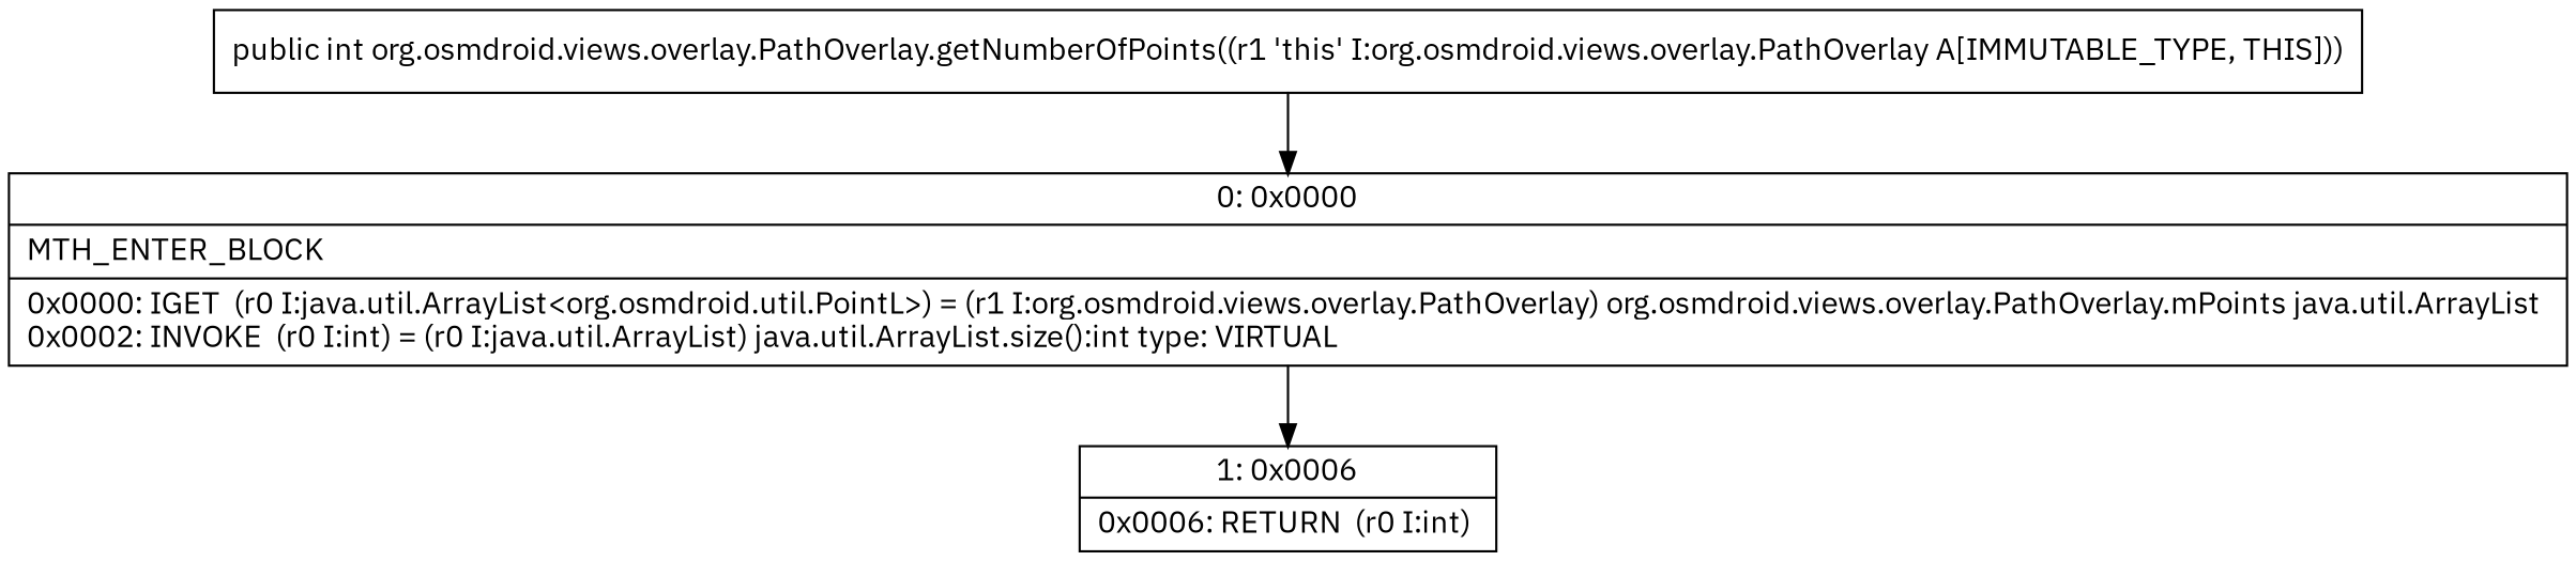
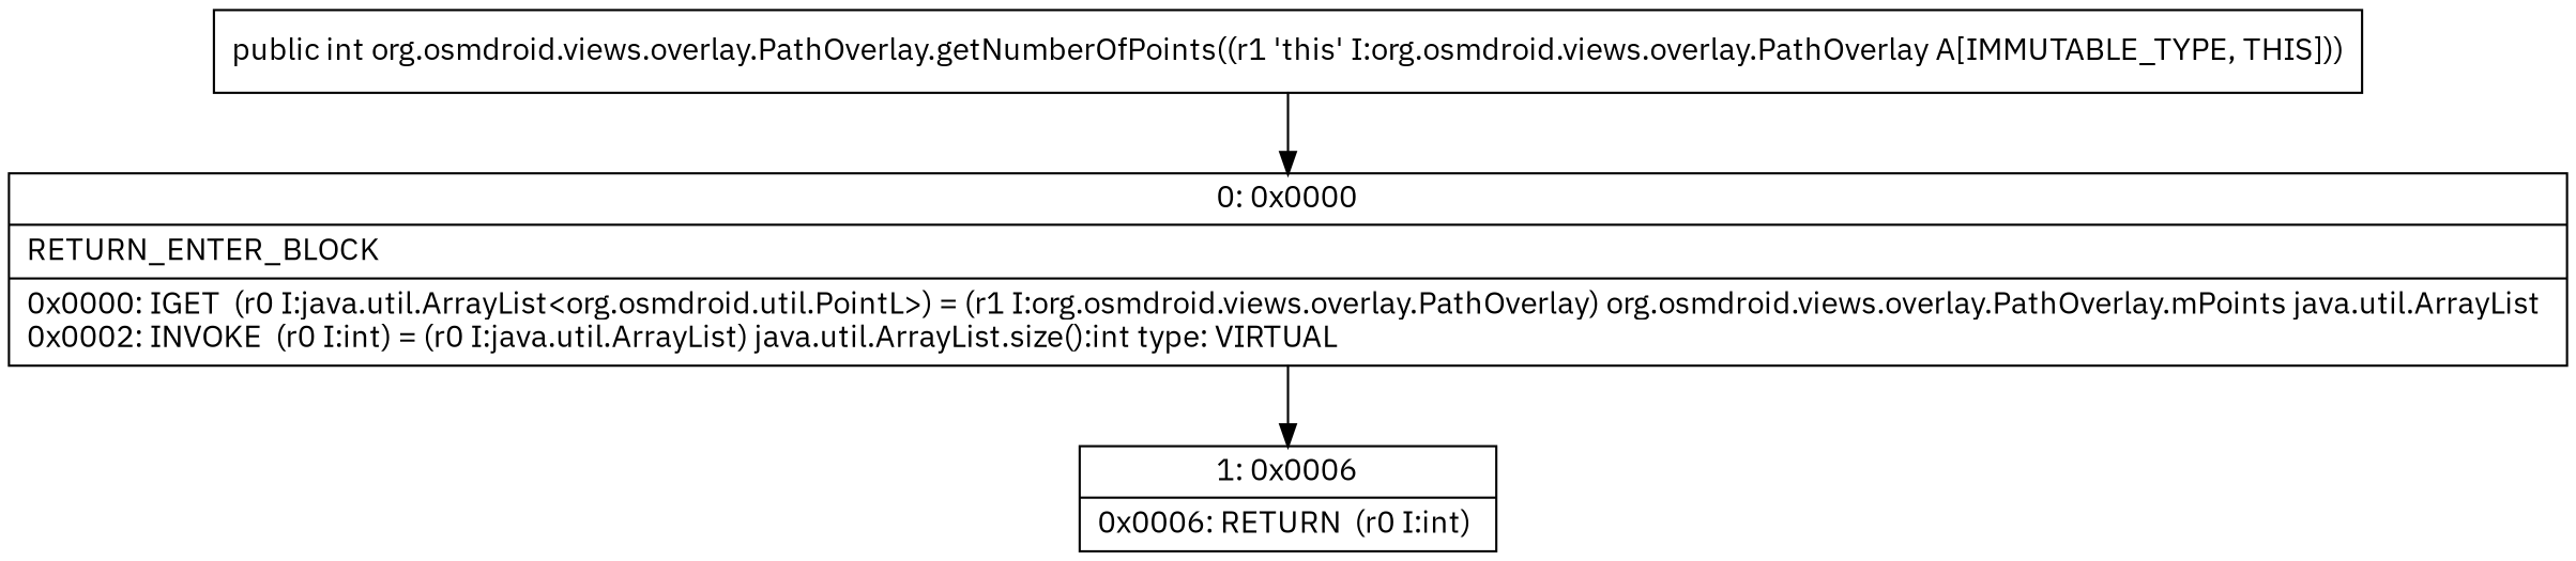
  digraph {
    fontname="IBM Plex Sans"
    node [shape=record fontname="IBM Plex Sans"]
    edge [fontname="IBM Plex Sans"]
-   n1 [label="{0\:\ 0x0000|MTH_ENTER_BLOCK\l|0x0000: IGET  (r0 I:java.util.ArrayList\<org.osmdroid.util.PointL\>) = (r1 I:org.osmdroid.views.overlay.PathOverlay) org.osmdroid.views.overlay.PathOverlay.mPoints java.util.ArrayList \l0x0002: INVOKE  (r0 I:int) = (r0 I:java.util.ArrayList) java.util.ArrayList.size():int type: VIRTUAL \l}"]
+   n1 [label="{0\:\ 0x0000|RETURN_ENTER_BLOCK\l|0x0000: IGET  (r0 I:java.util.ArrayList\<org.osmdroid.util.PointL\>) = (r1 I:org.osmdroid.views.overlay.PathOverlay) org.osmdroid.views.overlay.PathOverlay.mPoints java.util.ArrayList \l0x0002: INVOKE  (r0 I:int) = (r0 I:java.util.ArrayList) java.util.ArrayList.size():int type: VIRTUAL \l}"]
    n2 [label="{1\:\ 0x0006|0x0006: RETURN  (r0 I:int) \l}"]
    n3 [label="{public int org.osmdroid.views.overlay.PathOverlay.getNumberOfPoints((r1 'this' I:org.osmdroid.views.overlay.PathOverlay A[IMMUTABLE_TYPE, THIS])) }"]
    n1 -> n2
    n3 -> n1
  }
